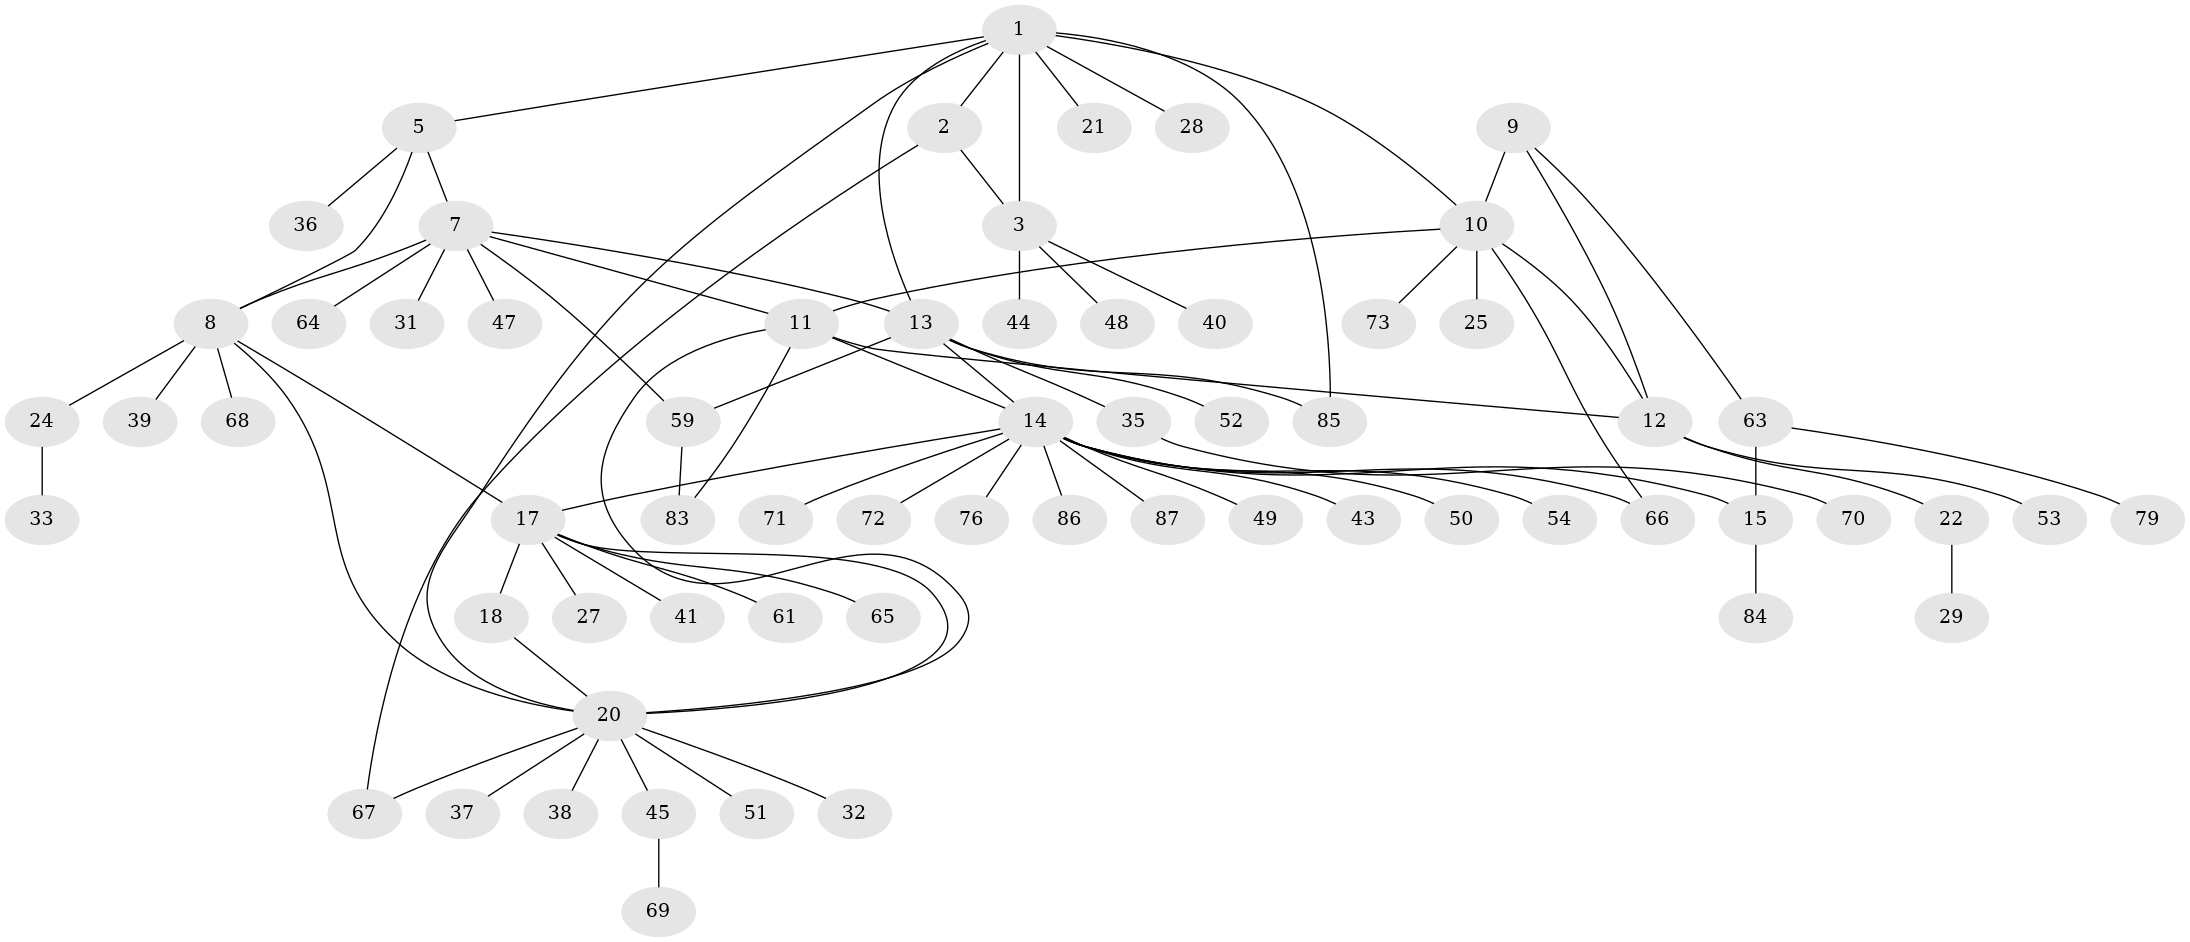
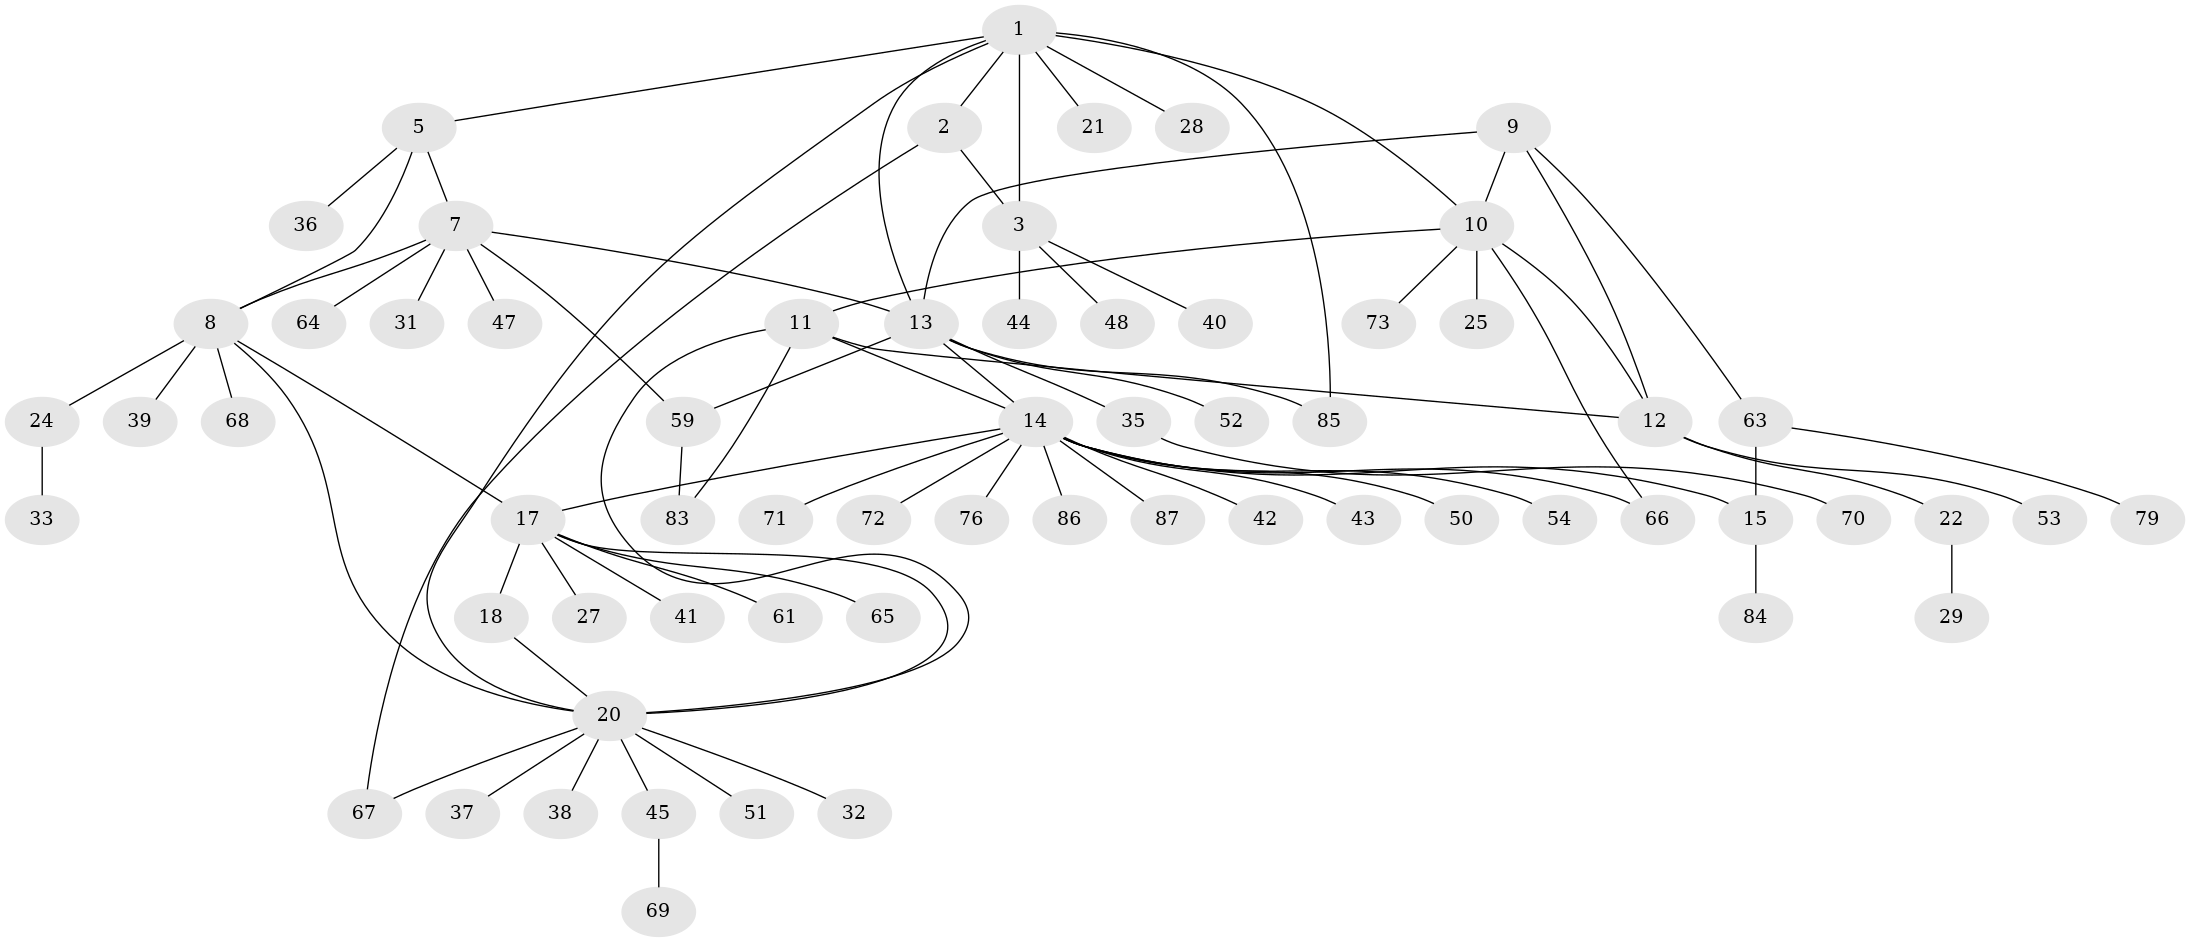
  graph {
    node [color=gray90 style=filled]
    1 [super="+4"]
    2 [super="+34"]
    3 [super="+30"]
    5 [super="+6"]
    10 [super="+57"]
    13 [super="+26"]
    20 [super="+62"]
    21
    28
    85
    67
    40
    44
    48
    7 [super="+78"]
    8 [super="+55"]
    36 [super="+49"]
    11
    12 [super="+23"]
    25
    66 [super="+75"]
    73
    59
    14 [super="+82"]
    35 [super="+56"]
    52
    32
    37
    38
    45
    51
    31
    47
    64 [super="+81"]
    17 [super="+19"]
    24
    39 [super="+58"]
    68
    83
    18 [super="+46"]
    27
    41
    61
    65
    33
    9 [super="+60"]
    63
    22 [super="+80"]
    53
    15 [super="+16"]
    79
-   42 [label=49]
+   42
    43
    50 [super="+77"]
    54
    71 [super="+74"]
    72
    76
    86
    87
    29
    84
    70
    69
    1 -- 2 [weight=2]
    1 -- 3 [weight=2]
    1 -- 5
    1 -- 10
    1 -- 13
    1 -- 20
    1 -- 21
    1 -- 28
    1 -- 85
    2 -- 3
    2 -- 67
    3 -- 40
    3 -- 44
    3 -- 48
    5 -- 7 [weight=2]
    5 -- 8 [weight=2]
    5 -- 36
    10 -- 11
    10 -- 12
    10 -- 25
    10 -- 66
    10 -- 73
    13 -- 85
    13 -- 59
    13 -- 14
    13 -- 35
    13 -- 52
    20 -- 67
    20 -- 32
    20 -- 37
    20 -- 38
    20 -- 45
    20 -- 51
    7 -- 13
    7 -- 8
-   7 -- 11
    7 -- 59
    7 -- 31
    7 -- 47
    7 -- 64
    8 -- 20
    8 -- 17
    8 -- 24
    8 -- 39
    8 -- 68
    11 -- 20
    11 -- 12
    11 -- 14
    11 -- 83
    12 -- 22
    12 -- 53
    59 -- 83
    14 -- 66
    14 -- 17
    14 -- 15 [weight=2]
    14 -- 42
    14 -- 43
    14 -- 50
    14 -- 54
    14 -- 71
    14 -- 72
    14 -- 76
    14 -- 86
    14 -- 87
    35 -- 70
    45 -- 69
    17 -- 20 [weight=2]
    17 -- 18 [weight=2]
    17 -- 27
    17 -- 41
    17 -- 61
    17 -- 65
    24 -- 33
    18 -- 20
    9 -- 10
+   9 -- 13
    9 -- 12
    9 -- 63
    63 -- 15 [weight=2]
    63 -- 79
    22 -- 29
    15 -- 84
  }
